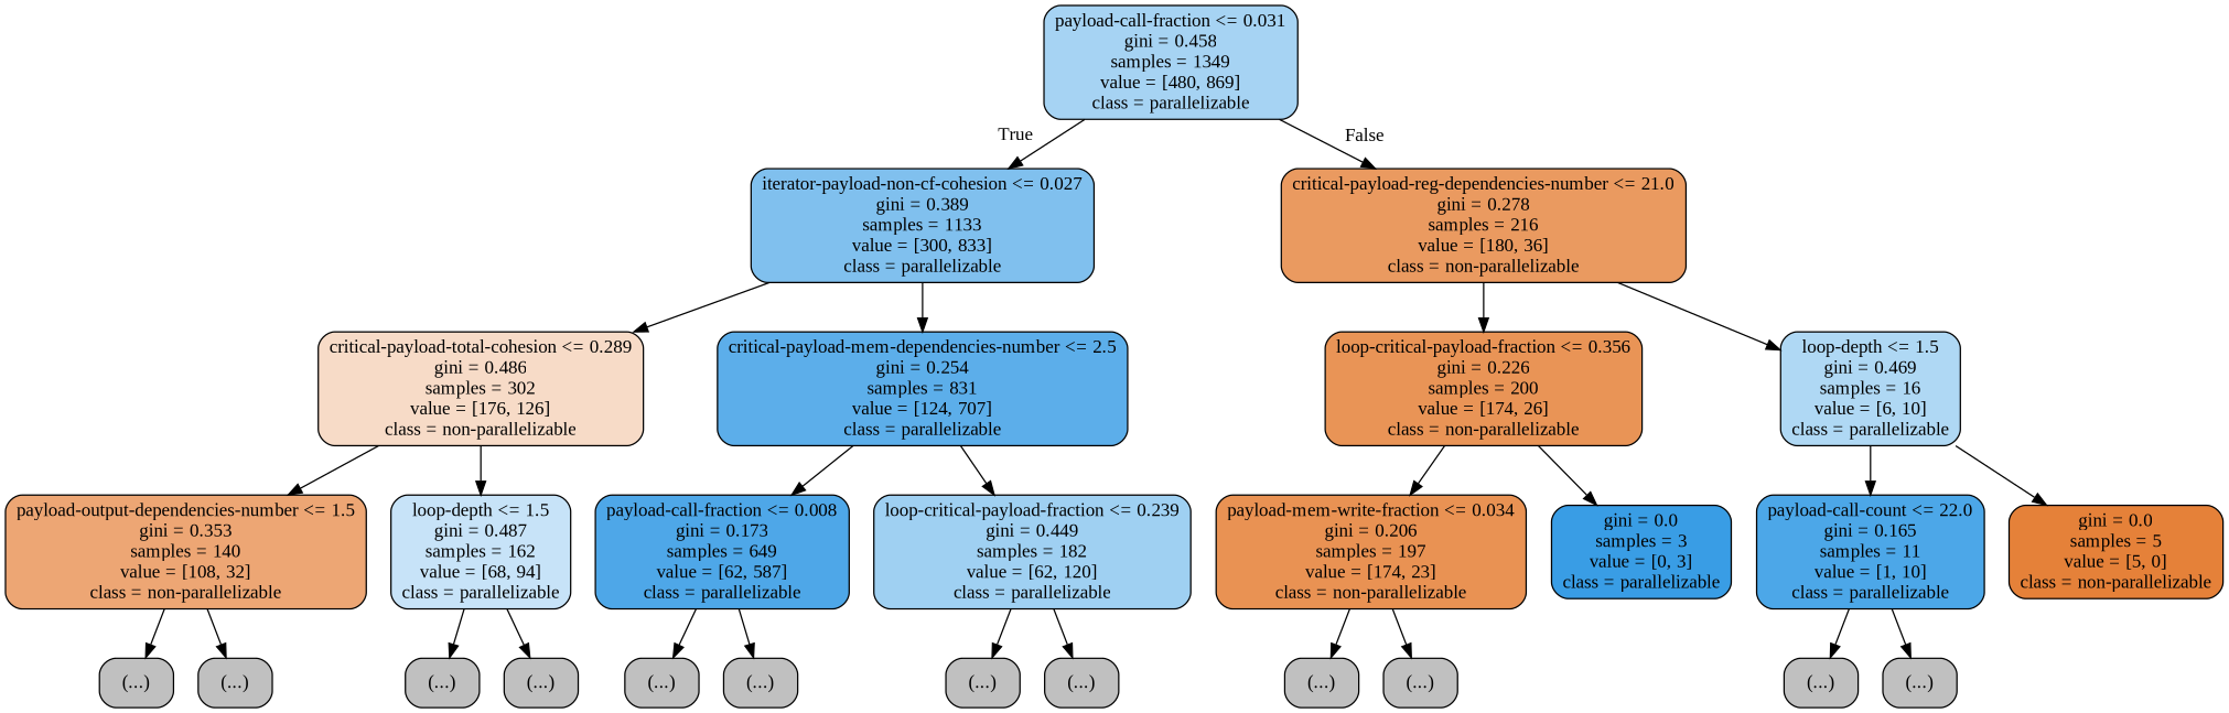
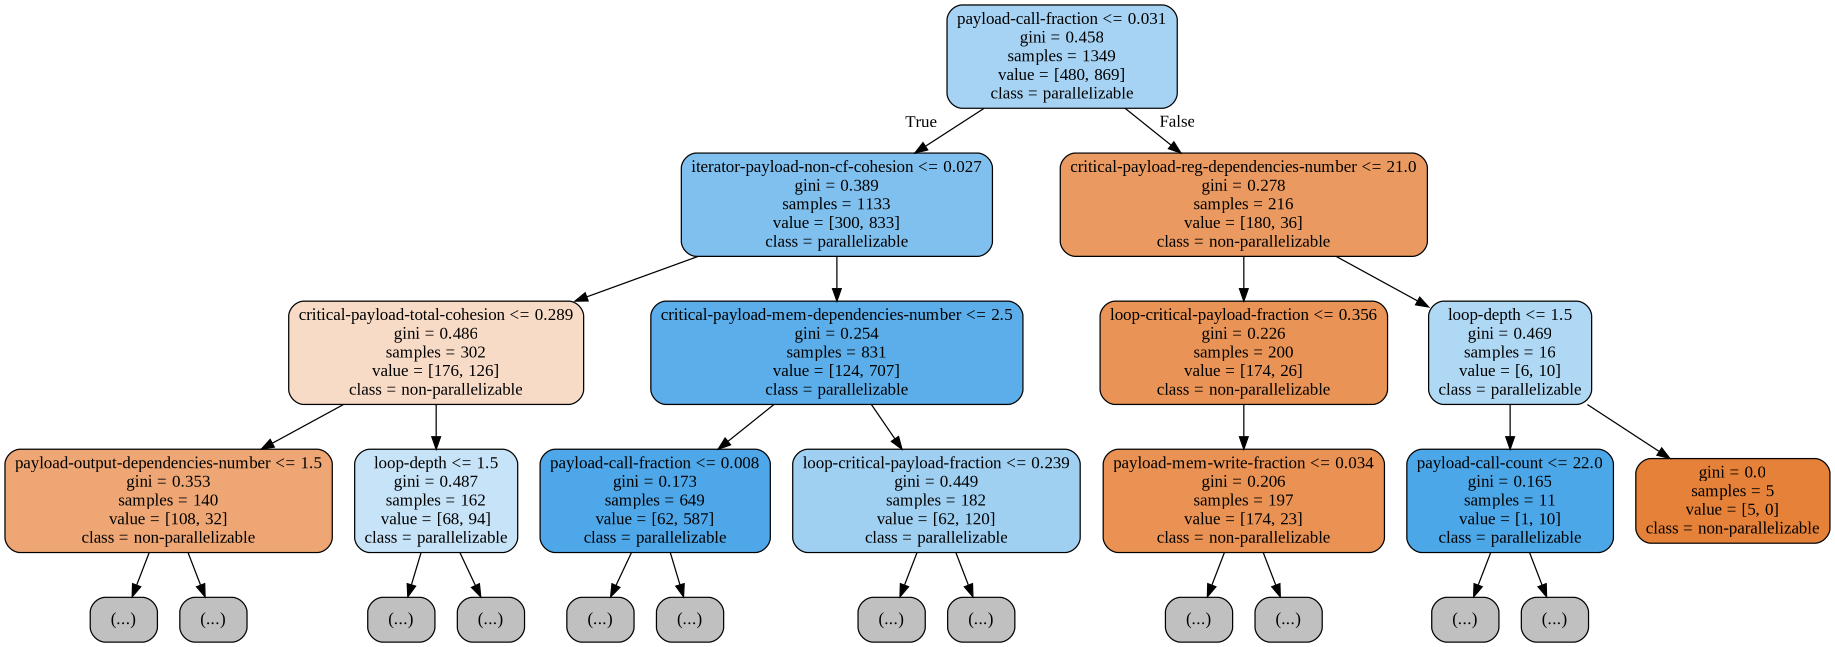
  digraph {
    fontname="Liberation Serif"
    node [color=black fillcolor="#C0C0C0" fontname="Liberation Serif" shape=box style="filled, rounded"]
    edge [fontname="Liberation Serif"]
    n1 [fillcolor="#399de572" label="payload-call-fraction <= 0.031\ngini = 0.458\nsamples = 1349\nvalue = [480, 869]\nclass = parallelizable"]
    n2 [fillcolor="#399de5a3" label="iterator-payload-non-cf-cohesion <= 0.027\ngini = 0.389\nsamples = 1133\nvalue = [300, 833]\nclass = parallelizable"]
    n3 [fillcolor="#e58139cc" label="critical-payload-reg-dependencies-number <= 21.0\ngini = 0.278\nsamples = 216\nvalue = [180, 36]\nclass = non-parallelizable"]
    n4 [fillcolor="#e5813948" label="critical-payload-total-cohesion <= 0.289\ngini = 0.486\nsamples = 302\nvalue = [176, 126]\nclass = non-parallelizable"]
    n5 [fillcolor="#399de5d2" label="critical-payload-mem-dependencies-number <= 2.5\ngini = 0.254\nsamples = 831\nvalue = [124, 707]\nclass = parallelizable"]
    n6 [fillcolor="#e58139b3" label="payload-output-dependencies-number <= 1.5\ngini = 0.353\nsamples = 140\nvalue = [108, 32]\nclass = non-parallelizable"]
    n7 [fillcolor="#399de547" label="loop-depth <= 1.5\ngini = 0.487\nsamples = 162\nvalue = [68, 94]\nclass = parallelizable"]
    n8 [label="(...)"]
    n9 [label="(...)"]
    n10 [label="(...)"]
    n11 [label="(...)"]
    n12 [fillcolor="#399de5e4" label="payload-call-fraction <= 0.008\ngini = 0.173\nsamples = 649\nvalue = [62, 587]\nclass = parallelizable"]
    n13 [fillcolor="#399de57b" label="loop-critical-payload-fraction <= 0.239\ngini = 0.449\nsamples = 182\nvalue = [62, 120]\nclass = parallelizable"]
    n14 [label="(...)"]
    n15 [label="(...)"]
    n16 [label="(...)"]
    n17 [label="(...)"]
    n18 [fillcolor="#e58139d9" label="loop-critical-payload-fraction <= 0.356\ngini = 0.226\nsamples = 200\nvalue = [174, 26]\nclass = non-parallelizable"]
    n19 [fillcolor="#399de566" label="loop-depth <= 1.5\ngini = 0.469\nsamples = 16\nvalue = [6, 10]\nclass = parallelizable"]
    n20 [fillcolor="#e58139dd" label="payload-mem-write-fraction <= 0.034\ngini = 0.206\nsamples = 197\nvalue = [174, 23]\nclass = non-parallelizable"]
-   n21 [fillcolor="#399de5ff" label="gini = 0.0\nsamples = 3\nvalue = [0, 3]\nclass = parallelizable"]
    n22 [label="(...)"]
    n23 [label="(...)"]
    n24 [fillcolor="#399de5e6" label="payload-call-count <= 22.0\ngini = 0.165\nsamples = 11\nvalue = [1, 10]\nclass = parallelizable"]
    n25 [fillcolor="#e58139ff" label="gini = 0.0\nsamples = 5\nvalue = [5, 0]\nclass = non-parallelizable"]
    n26 [label="(...)"]
    n27 [label="(...)"]
    n1 -> n2 [headlabel=True labelangle=45 labeldistance=2.5]
    n1 -> n3 [headlabel=False labelangle=-45 labeldistance=2.5]
    n2 -> n4
    n2 -> n5
    n3 -> n18
    n3 -> n19
    n4 -> n6
    n4 -> n7
    n5 -> n12
    n5 -> n13
    n6 -> n8
    n6 -> n9
    n7 -> n10
    n7 -> n11
    n12 -> n14
    n12 -> n15
    n13 -> n16
    n13 -> n17
    n18 -> n20
-   n18 -> n21
    n19 -> n24
    n19 -> n25
    n20 -> n22
    n20 -> n23
    n24 -> n26
    n24 -> n27
  }
